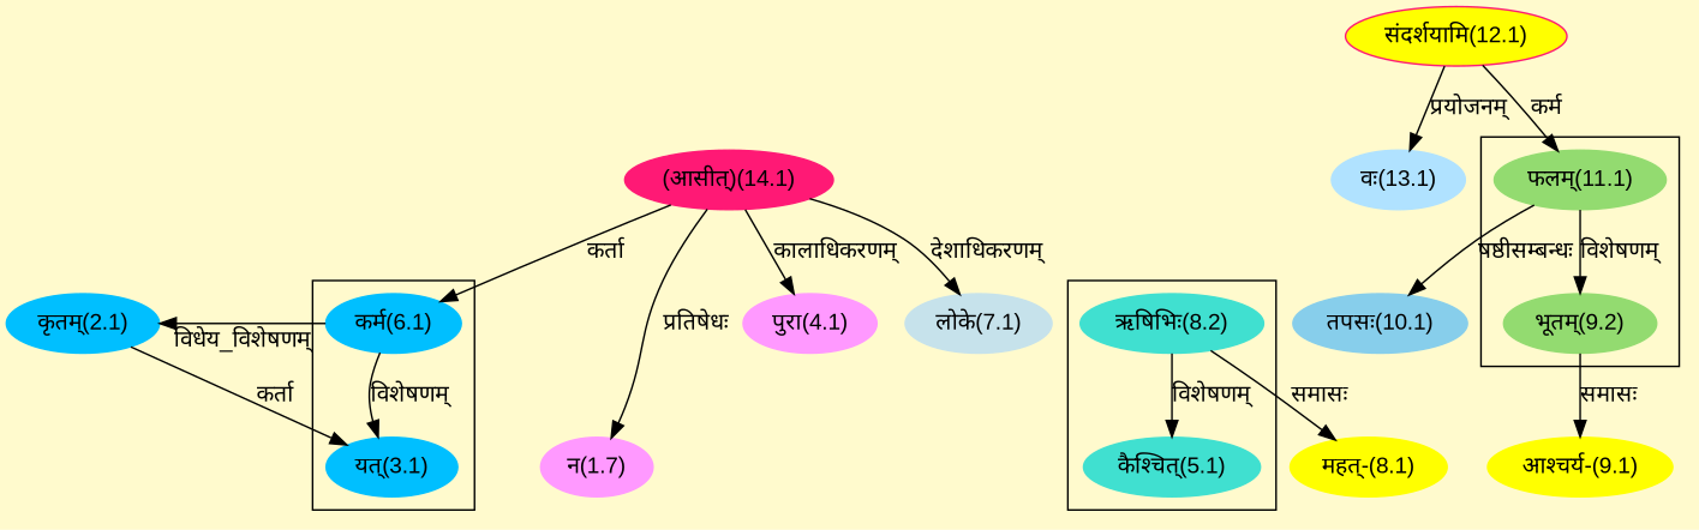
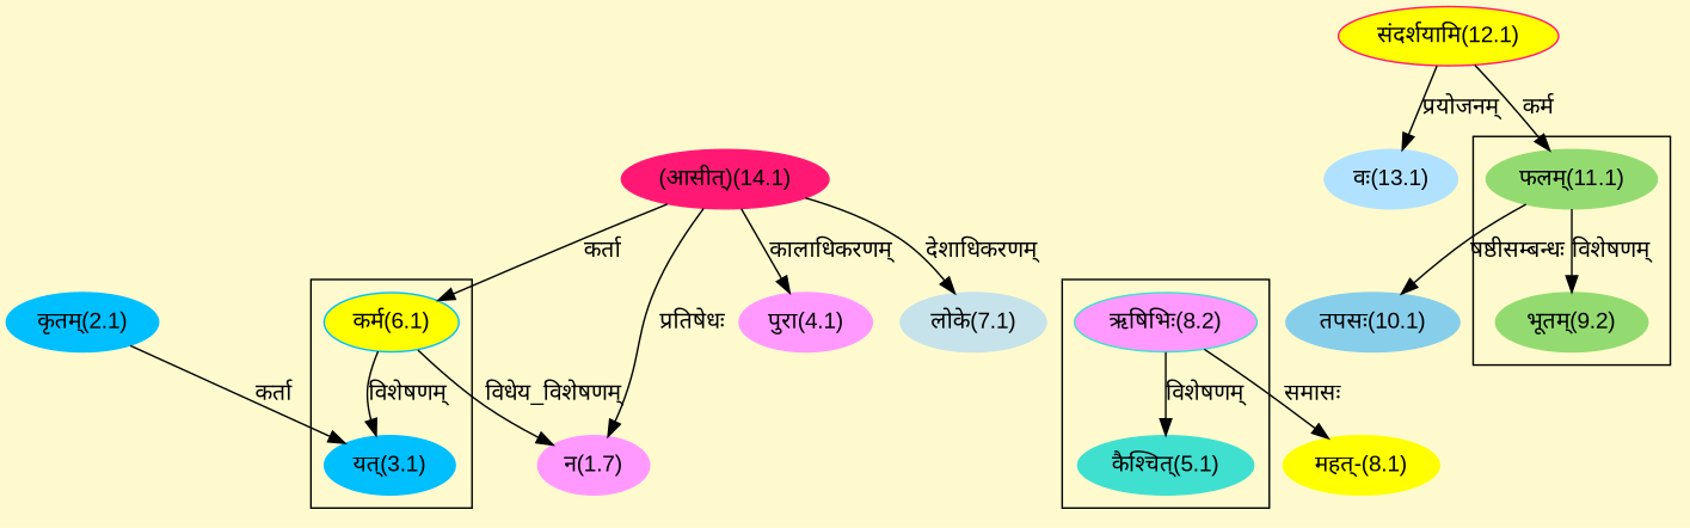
  digraph {
    bgcolor=lemonchiffon1
    compound=true
    fontname="Liberation Sans"
    rankdir=BT
    node [color="#00BFFF" fontname="Liberation Sans" style=filled]
    edge [dir=back fontname="Liberation Sans"]
    n1 [label="यत्(3.1)"]
-   n2 [label="कर्म(6.1)"]
+   n2 [label="कर्म(6.1)" fillcolor="#FFFF00"]
    n3 [color="#40E0D0" label="कैश्चित्(5.1)"]
-   n4 [color="#40E0D0" label="ऋषिभिः(8.2)"]
+   n4 [color="#40E0D0" label="ऋषिभिः(8.2)" fillcolor="#FF99FF"]
    n5 [color="#93DB70" label="भूतम्(9.2)"]
    n6 [color="#93DB70" label="फलम्(11.1)"]
    n7 [label="कृतम्(2.1)"]
    n8 [color="#FF1975" label="(आसीत्)(14.1)"]
    n9 [color="#FF1975" fillcolor="#FFFF00" label="संदर्शयामि(12.1)"]
    n10 [color="#FF99FF" label="न(1.7)"]
    n11 [color="#FF99FF" label="पुरा(4.1)"]
    n12 [color="#C6E2EB" label="लोके(7.1)"]
    n13 [color="#FFFF00" label="महत्-(8.1)"]
-   n14 [color="#FFFF00" label="आश्चर्य-(9.1)"]
    n15 [color="#87CEEB" label="तपसः(10.1)"]
    n16 [color="#B0E2FF" label="वः(13.1)"]
    subgraph cluster_1 {
      n1
      n2
    }
    subgraph cluster_2 {
      n3
      n4
    }
    subgraph cluster_3 {
      n5
      n6
    }
    n1 -> n2 [label="विशेषणम्"]
    n1 -> n7 [label="कर्ता"]
    n2 -> n8 [label="कर्ता"]
    n3 -> n4 [label="विशेषणम्"]
    n5 -> n6 [label="विशेषणम्"]
    n6 -> n9 [label="कर्म"]
-   n7 -> n2 [label="विधेय_विशेषणम्"]
+   n10 -> n2 [label="विधेय_विशेषणम्"]
    n10 -> n8 [label="प्रतिषेधः"]
    n11 -> n8 [label="कालाधिकरणम्"]
    n12 -> n8 [label="देशाधिकरणम्"]
    n13 -> n4 [label="समासः"]
-   n14 -> n5 [label="समासः"]
    n15 -> n6 [label="षष्ठीसम्बन्धः"]
    n16 -> n9 [label="प्रयोजनम्"]
  }
